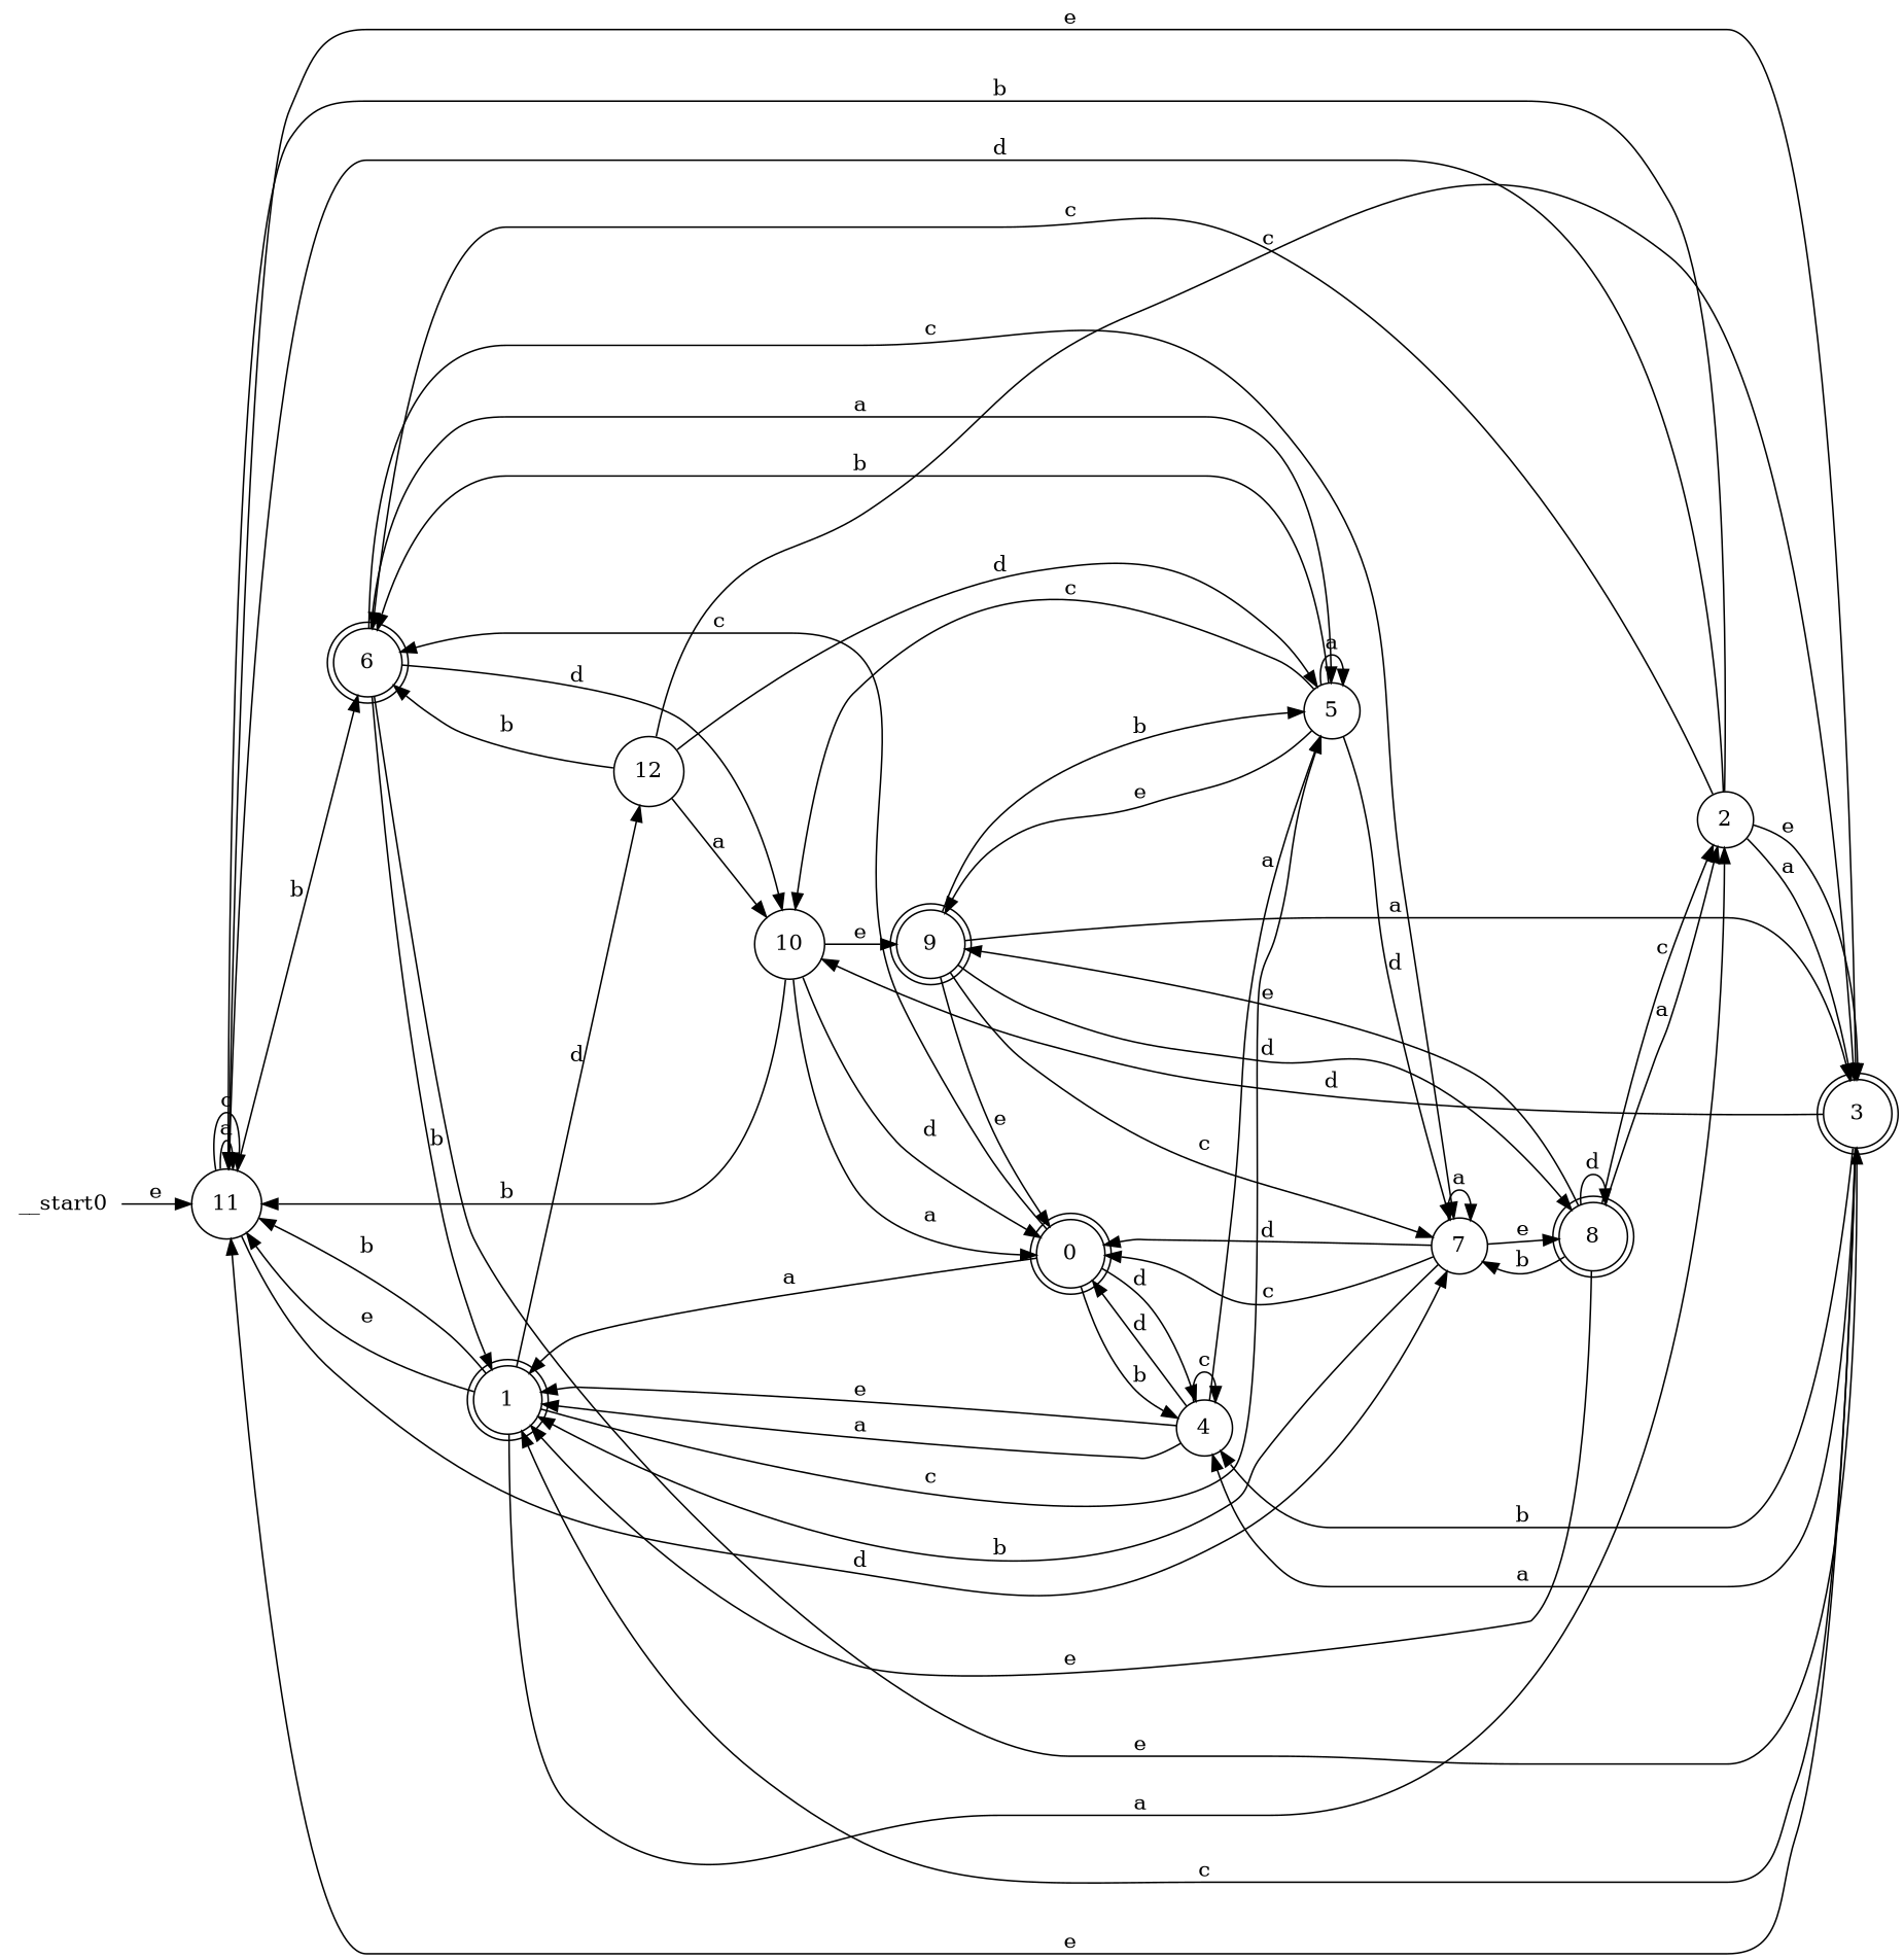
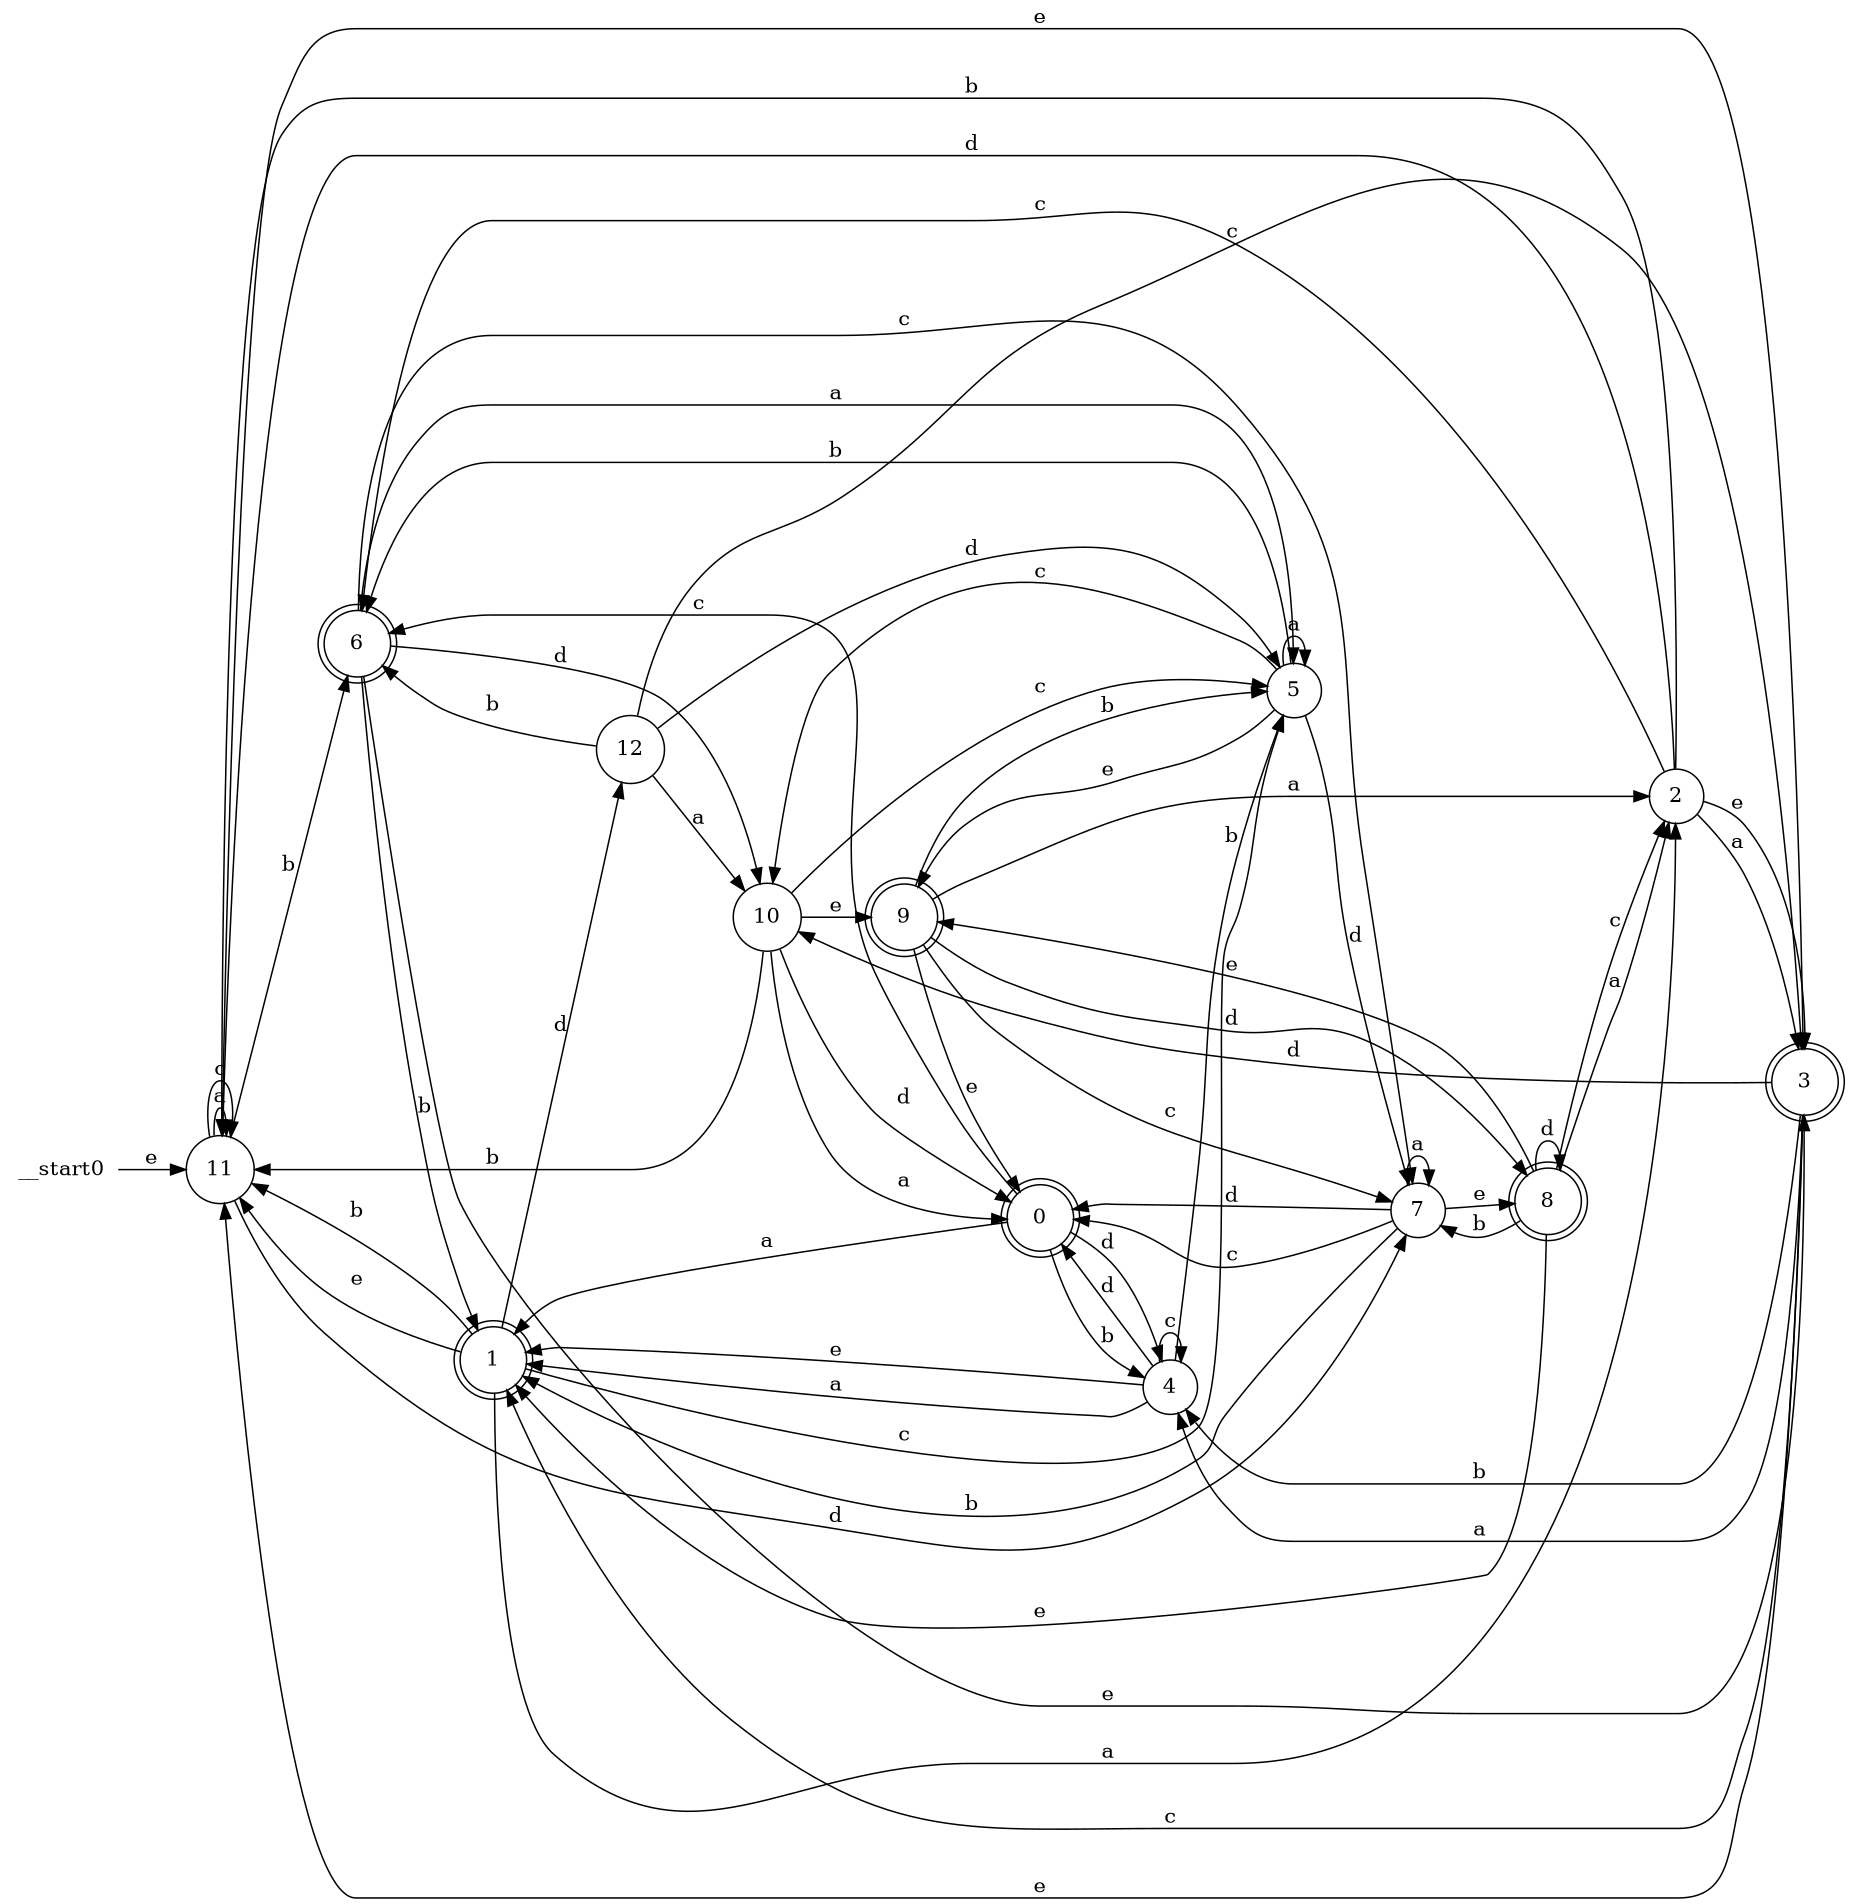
  digraph {
    rankdir=LR
    node [shape=circle color=black fillcolor=white style=filled]
    __start0 [shape=none color="" fillcolor="" style=""]
    n2 [label=11]
    n3 [label=0 shape=doublecircle style="rounded,filled"]
    n4 [label=1 shape=doublecircle style="rounded,filled"]
    n5 [label=4]
    n6 [label=6 shape=doublecircle style="rounded,filled"]
    n7 [label=2]
    n8 [label=5]
    n9 [label=12]
    n10 [label=3 shape=doublecircle style="rounded,filled"]
    n11 [label=10]
    n12 [label=7]
    n13 [label=9 shape=doublecircle style="rounded,filled"]
    n14 [label=8 shape=doublecircle style="rounded,filled"]
    __start0 -> n2 [label=e]
    n2 -> n2 [label=a]
    n2 -> n2 [label=c]
    n2 -> n6 [label=b]
    n2 -> n10 [label=e]
    n2 -> n12 [label=d]
    n3 -> n4 [label=a]
    n3 -> n5 [label=b]
    n3 -> n5 [label=d]
    n3 -> n6 [label=c]
    n4 -> n2 [label=b]
    n4 -> n2 [label=e]
    n4 -> n7 [label=a]
    n4 -> n8 [label=c]
    n4 -> n9 [label=d]
    n5 -> n3 [label=d]
    n5 -> n4 [label=a]
    n5 -> n4 [label=e]
    n5 -> n5 [label=c]
-   n5 -> n8 [label=a]
+   n5 -> n8 [label=b]
    n6 -> n4 [label=b]
    n6 -> n8 [label=a]
    n6 -> n10 [label=e]
    n6 -> n11 [label=d]
    n6 -> n12 [label=c]
    n7 -> n2 [label=b]
    n7 -> n2 [label=d]
    n7 -> n6 [label=c]
    n7 -> n10 [label=a]
    n7 -> n10 [label=e]
    n8 -> n6 [label=b]
    n8 -> n8 [label=a]
    n8 -> n11 [label=c]
    n8 -> n12 [label=d]
    n8 -> n13 [label=e]
    n9 -> n6 [label=b]
    n9 -> n8 [label=d]
    n9 -> n10 [label=c]
    n9 -> n11 [label=a]
    n10 -> n2 [label=e]
    n10 -> n4 [label=c]
    n10 -> n5 [label=a]
    n10 -> n5 [label=b]
    n10 -> n11 [label=d]
    n11 -> n2 [label=b]
    n11 -> n3 [label=a]
    n11 -> n3 [label=d]
+   n11 -> n8 [label=c]
    n11 -> n13 [label=e]
    n12 -> n3 [label=c]
    n12 -> n3 [label=d]
    n12 -> n4 [label=b]
    n12 -> n12 [label=a]
    n12 -> n14 [label=e]
    n13 -> n3 [label=e]
-   n13 -> n10 [label=a]
+   n13 -> n7 [label=a]
    n13 -> n8 [label=b]
    n13 -> n12 [label=c]
    n13 -> n14 [label=d]
    n14 -> n4 [label=e]
    n14 -> n7 [label=a]
    n14 -> n7 [label=c]
    n14 -> n12 [label=b]
    n14 -> n13 [label=e]
    n14 -> n14 [label=d]
  }
